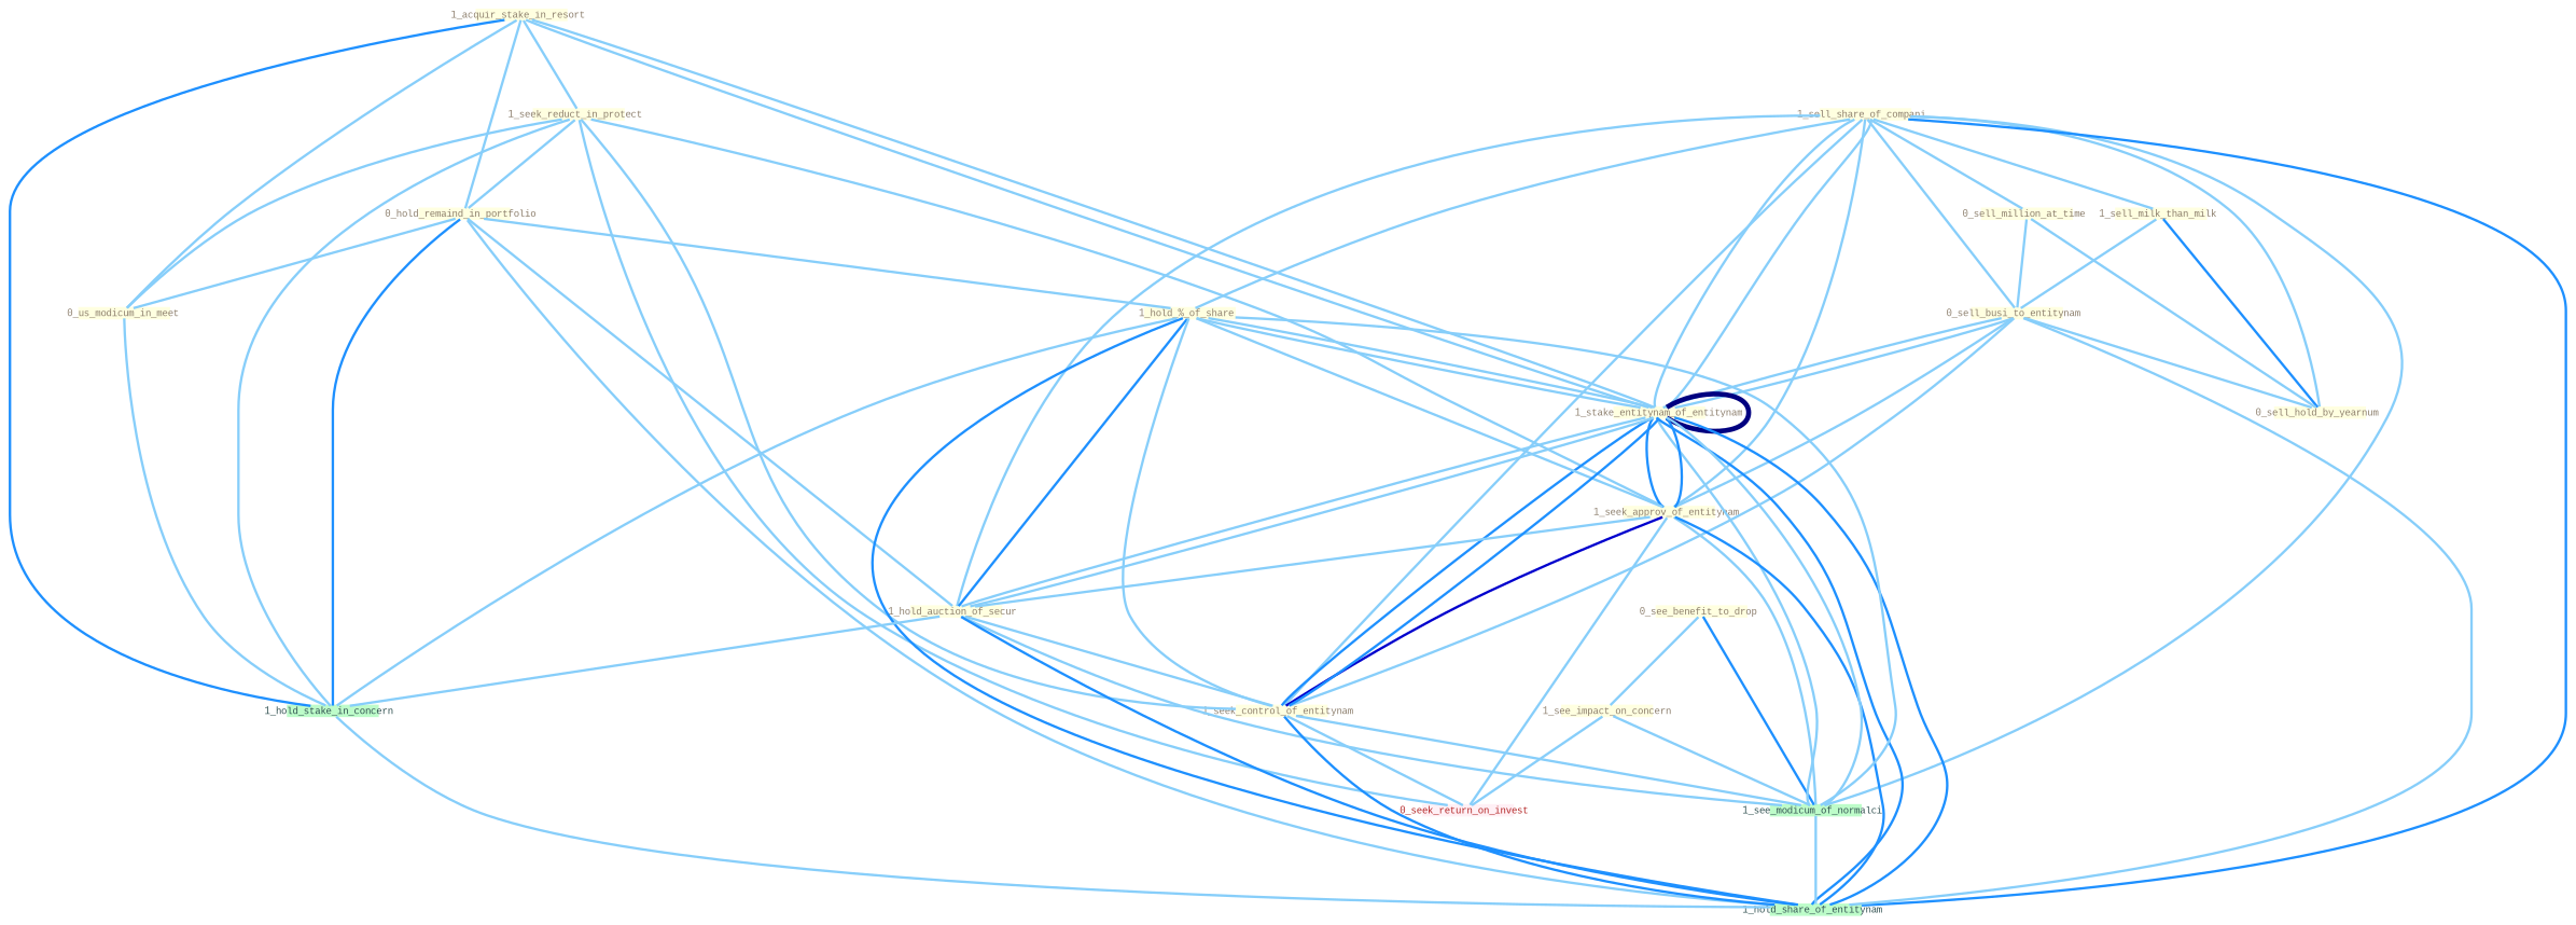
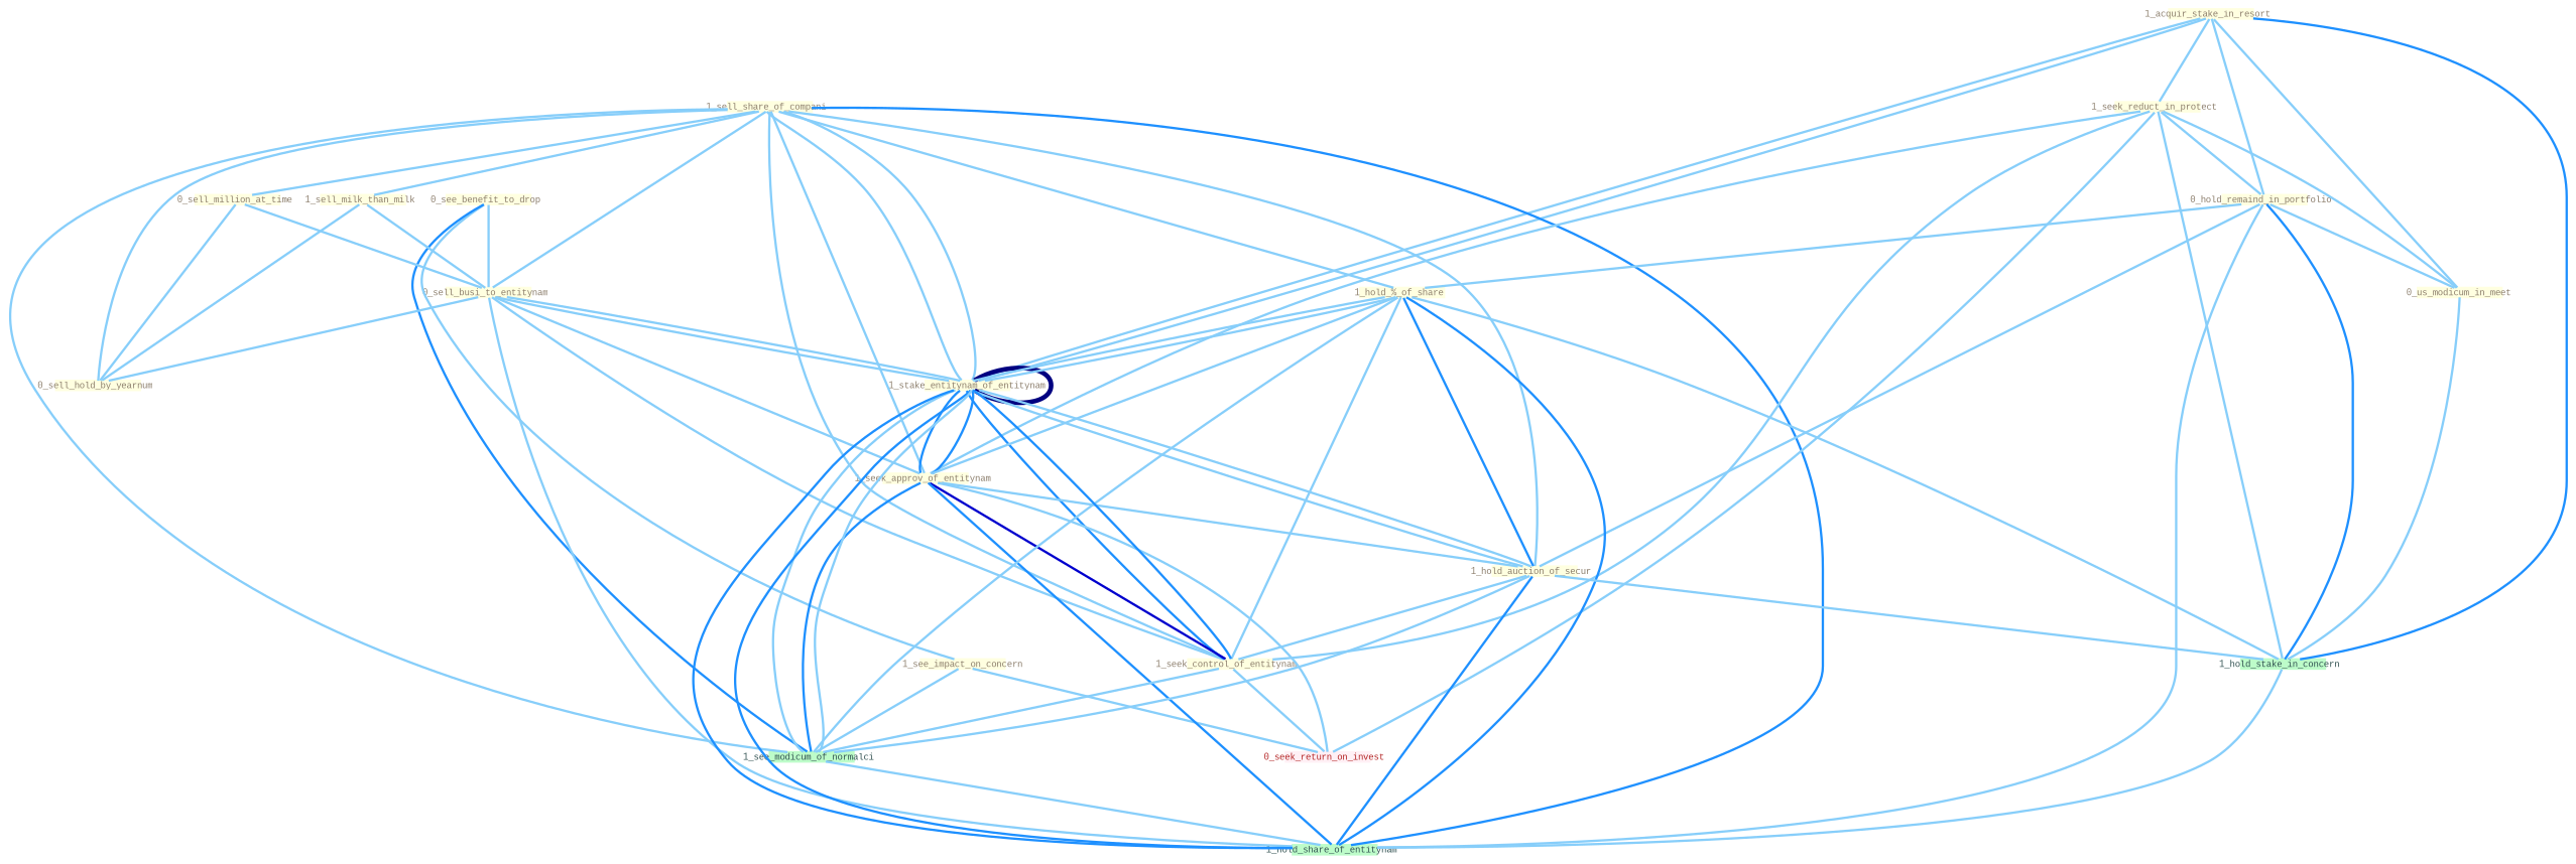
  graph {
    fontname="Liberation Mono"
    node [color="#ffffe0" fixedsize=true fontcolor="#8b7d6b" fontname="Liberation Mono" fontsize=4 shape=polygon style=filled]
    edge [color="#87cefa" fontname="Liberation Mono" w=1]
    "1_acquir_stake_in_resort " [height=.06 width=.5]
    "1_sell_share_of_compani " [height=.06 width=.5]
    "0_see_benefit_to_drop " [height=.06 width=.5]
    n4 [height=.06 label="1_see_impact_on_concern" width=.5]
    "1_sell_milk_than_milk " [height=.06 width=.5]
    "0_sell_million_at_time " [height=.06 width=.5]
    "0_sell_busi_to_entitynam " [height=.06 width=.5]
    "1_seek_reduct_in_protect " [height=.06 width=.5]
    "0_sell_hold_by_yearnum " [height=.06 width=.5]
    "0_hold_remaind_in_portfolio " [height=.06 width=.5]
    n11 [height=.06 label="0_us_modicum_in_meet" width=.5]
    n12 [height=.06 label="1_stake_entitynam_of_entitynam" width=.5]
    "1_seek_approv_of_entitynam " [height=.06 width=.5]
    "1_hold_%_of_share " [height=.06 width=.5]
    "1_hold_auction_of_secur " [height=.06 width=.5]
    "1_seek_control_of_entitynam " [height=.06 width=.5]
    "0_seek_return_on_invest " [color="#fff0f5" fontcolor="#b22222" height=.06 width=.5]
    "1_hold_stake_in_concern " [color="#BDFCC9" fontcolor="#2f4f4f" height=.06 width=.5]
    "1_see_modicum_of_normalci " [color="#BDFCC9" fontcolor="#2f4f4f" height=.06 width=.5]
    "1_hold_share_of_entitynam " [color="#BDFCC9" fontcolor="#2f4f4f" height=.06 width=.5]
    subgraph sub_1 {
      "1_acquir_stake_in_resort "
      "1_sell_share_of_compani "
      "0_see_benefit_to_drop "
      n4
      "1_sell_milk_than_milk "
      "0_sell_million_at_time "
      "0_sell_busi_to_entitynam "
      "1_seek_reduct_in_protect "
      "0_sell_hold_by_yearnum "
      "0_hold_remaind_in_portfolio "
      n11
      n12
      "1_seek_approv_of_entitynam "
      "1_hold_%_of_share "
      "1_hold_auction_of_secur "
      "1_seek_control_of_entitynam "
    }
    subgraph sub_2 {
      "0_seek_return_on_invest "
    }
    "1_acquir_stake_in_resort " -- "1_seek_reduct_in_protect "
    "1_acquir_stake_in_resort " -- "0_hold_remaind_in_portfolio "
    "1_acquir_stake_in_resort " -- n11
    "1_acquir_stake_in_resort " -- n12
    "1_acquir_stake_in_resort " -- n12
    "1_acquir_stake_in_resort " -- "1_hold_stake_in_concern " [color="#1e90ff" w=2]
    "1_sell_share_of_compani " -- "1_sell_milk_than_milk "
    "1_sell_share_of_compani " -- "0_sell_million_at_time "
    "1_sell_share_of_compani " -- "0_sell_busi_to_entitynam "
    "1_sell_share_of_compani " -- "0_sell_hold_by_yearnum "
    "1_sell_share_of_compani " -- n12
    "1_sell_share_of_compani " -- n12
    "1_sell_share_of_compani " -- "1_seek_approv_of_entitynam "
    "1_sell_share_of_compani " -- "1_hold_%_of_share "
    "1_sell_share_of_compani " -- "1_hold_auction_of_secur "
    "1_sell_share_of_compani " -- "1_seek_control_of_entitynam "
    "1_sell_share_of_compani " -- "1_see_modicum_of_normalci "
    "1_sell_share_of_compani " -- "1_hold_share_of_entitynam " [color="#1e90ff" w=2]
    "0_see_benefit_to_drop " -- n4
+   "0_see_benefit_to_drop " -- "0_sell_busi_to_entitynam "
    "0_see_benefit_to_drop " -- "1_see_modicum_of_normalci " [color="#1e90ff"]
    n4 -- "0_seek_return_on_invest "
    n4 -- "1_see_modicum_of_normalci "
    "1_sell_milk_than_milk " -- "0_sell_busi_to_entitynam "
-   "1_sell_milk_than_milk " -- "0_sell_hold_by_yearnum " [color="#1e90ff"]
+   "1_sell_milk_than_milk " -- "0_sell_hold_by_yearnum "
    "0_sell_million_at_time " -- "0_sell_busi_to_entitynam "
    "0_sell_million_at_time " -- "0_sell_hold_by_yearnum "
    "0_sell_busi_to_entitynam " -- "0_sell_hold_by_yearnum "
    "0_sell_busi_to_entitynam " -- n12
    "0_sell_busi_to_entitynam " -- n12
    "0_sell_busi_to_entitynam " -- "1_seek_approv_of_entitynam "
    "0_sell_busi_to_entitynam " -- "1_seek_control_of_entitynam "
    "0_sell_busi_to_entitynam " -- "1_hold_share_of_entitynam "
    "1_seek_reduct_in_protect " -- "0_hold_remaind_in_portfolio "
    "1_seek_reduct_in_protect " -- n11
    "1_seek_reduct_in_protect " -- "1_seek_approv_of_entitynam "
    "1_seek_reduct_in_protect " -- "1_seek_control_of_entitynam "
    "1_seek_reduct_in_protect " -- "0_seek_return_on_invest "
    "1_seek_reduct_in_protect " -- "1_hold_stake_in_concern "
    "0_hold_remaind_in_portfolio " -- n11
    "0_hold_remaind_in_portfolio " -- "1_hold_%_of_share "
    "0_hold_remaind_in_portfolio " -- "1_hold_auction_of_secur "
    "0_hold_remaind_in_portfolio " -- "1_hold_stake_in_concern " [color="#1e90ff" w=2]
    "0_hold_remaind_in_portfolio " -- "1_hold_share_of_entitynam "
    n11 -- "1_hold_stake_in_concern "
    n12 -- n12 [color="#000080" style=bold w=4]
    n12 -- "1_seek_approv_of_entitynam " [color="#1e90ff" w=2]
    n12 -- "1_hold_%_of_share "
    n12 -- "1_hold_auction_of_secur "
    n12 -- "1_seek_control_of_entitynam " [color="#1e90ff" w=2]
    n12 -- "1_see_modicum_of_normalci "
    n12 -- "1_hold_share_of_entitynam " [color="#1e90ff" w=2]
    n12 -- "1_hold_share_of_entitynam " [color="#1e90ff" w=2]
    "1_seek_approv_of_entitynam " -- n12 [color="#1e90ff" w=2]
    "1_seek_approv_of_entitynam " -- "1_hold_%_of_share "
    "1_seek_approv_of_entitynam " -- "1_hold_auction_of_secur "
    "1_seek_approv_of_entitynam " -- "1_seek_control_of_entitynam " [color="#0000cd" w=3]
    "1_seek_approv_of_entitynam " -- "0_seek_return_on_invest "
-   "1_seek_approv_of_entitynam " -- "1_see_modicum_of_normalci "
+   "1_seek_approv_of_entitynam " -- "1_see_modicum_of_normalci " [color="#1e90ff"]
    "1_seek_approv_of_entitynam " -- "1_hold_share_of_entitynam " [color="#1e90ff" w=2]
    "1_hold_%_of_share " -- n12
    "1_hold_%_of_share " -- "1_hold_auction_of_secur " [color="#1e90ff" w=2]
    "1_hold_%_of_share " -- "1_seek_control_of_entitynam "
    "1_hold_%_of_share " -- "1_hold_stake_in_concern "
    "1_hold_%_of_share " -- "1_see_modicum_of_normalci "
    "1_hold_%_of_share " -- "1_hold_share_of_entitynam " [color="#1e90ff" w=2]
    "1_hold_auction_of_secur " -- n12
    "1_hold_auction_of_secur " -- "1_seek_control_of_entitynam "
    "1_hold_auction_of_secur " -- "1_hold_stake_in_concern "
    "1_hold_auction_of_secur " -- "1_see_modicum_of_normalci "
    "1_hold_auction_of_secur " -- "1_hold_share_of_entitynam " [color="#1e90ff" w=2]
    "1_seek_control_of_entitynam " -- n12 [color="#1e90ff" w=2]
    "1_seek_control_of_entitynam " -- "0_seek_return_on_invest "
    "1_seek_control_of_entitynam " -- "1_see_modicum_of_normalci "
-   "1_seek_control_of_entitynam " -- "1_hold_share_of_entitynam " [color="#1e90ff" w=2]
    "1_hold_stake_in_concern " -- "1_hold_share_of_entitynam "
    "1_see_modicum_of_normalci " -- n12
    "1_see_modicum_of_normalci " -- "1_hold_share_of_entitynam "
  }
